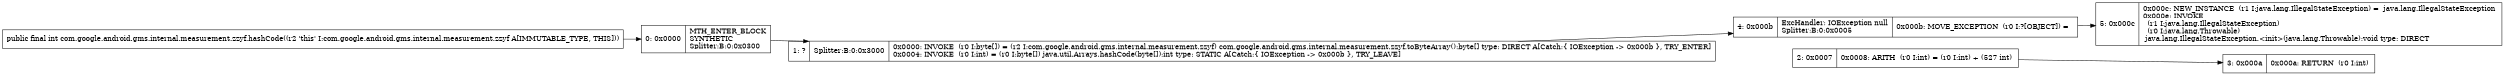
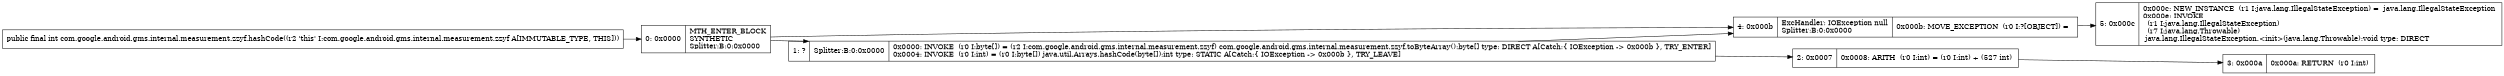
  digraph {
    rankdir=LR
    node [shape=record]
-   n1 [label="{0\:\ 0x0000|MTH_ENTER_BLOCK\lSYNTHETIC\lSplitter:B:0:0x0300\l}"]
-   n2 [label="{1\:\ ?|Splitter:B:0:0x3000\l|0x0000: INVOKE  (r0 I:byte[]) = (r2 I:com.google.android.gms.internal.measurement.zzyf) com.google.android.gms.internal.measurement.zzyf.toByteArray():byte[] type: DIRECT A[Catch:\{ IOException \-\> 0x000b \}, TRY_ENTER]\l0x0004: INVOKE  (r0 I:int) = (r0 I:byte[]) java.util.Arrays.hashCode(byte[]):int type: STATIC A[Catch:\{ IOException \-\> 0x000b \}, TRY_LEAVE]\l}"]
-   n3 [label="{4\:\ 0x000b|ExcHandler: IOException null\lSplitter:B:0:0x0005\l|0x000b: MOVE_EXCEPTION  (r0 I:?[OBJECT]) =  \l}"]
+   n1 [label="{0\:\ 0x0000|MTH_ENTER_BLOCK\lSYNTHETIC\lSplitter:B:0:0x0000\l}"]
+   n2 [label="{1\:\ ?|Splitter:B:0:0x0000\l|0x0000: INVOKE  (r0 I:byte[]) = (r2 I:com.google.android.gms.internal.measurement.zzyf) com.google.android.gms.internal.measurement.zzyf.toByteArray():byte[] type: DIRECT A[Catch:\{ IOException \-\> 0x000b \}, TRY_ENTER]\l0x0004: INVOKE  (r0 I:int) = (r0 I:byte[]) java.util.Arrays.hashCode(byte[]):int type: STATIC A[Catch:\{ IOException \-\> 0x000b \}, TRY_LEAVE]\l}"]
+   n3 [label="{4\:\ 0x000b|ExcHandler: IOException null\lSplitter:B:0:0x0000\l|0x000b: MOVE_EXCEPTION  (r0 I:?[OBJECT]) =  \l}"]
    n4 [label="{2\:\ 0x0007|0x0008: ARITH  (r0 I:int) = (r0 I:int) + (527 int) \l}"]
-   n5 [label="{5\:\ 0x000c|0x000c: NEW_INSTANCE  (r1 I:java.lang.IllegalStateException) =  java.lang.IllegalStateException \l0x000e: INVOKE  \l  (r1 I:java.lang.IllegalStateException)\l  (r0 I:java.lang.Throwable)\l java.lang.IllegalStateException.\<init\>(java.lang.Throwable):void type: DIRECT \l}"]
+   n5 [label="{5\:\ 0x000c|0x000c: NEW_INSTANCE  (r1 I:java.lang.IllegalStateException) =  java.lang.IllegalStateException \l0x000e: INVOKE  \l  (r1 I:java.lang.IllegalStateException)\l  (r7 I:java.lang.Throwable)\l java.lang.IllegalStateException.\<init\>(java.lang.Throwable):void type: DIRECT \l}"]
    n6 [label="{3\:\ 0x000a|0x000a: RETURN  (r0 I:int) \l}"]
    n7 [label="{public final int com.google.android.gms.internal.measurement.zzyf.hashCode((r2 'this' I:com.google.android.gms.internal.measurement.zzyf A[IMMUTABLE_TYPE, THIS])) }"]
    n1 -> n2
+   n1 -> n3
    n2 -> n3
+   n2 -> n4
    n3 -> n5
    n4 -> n6
    n7 -> n1
  }
